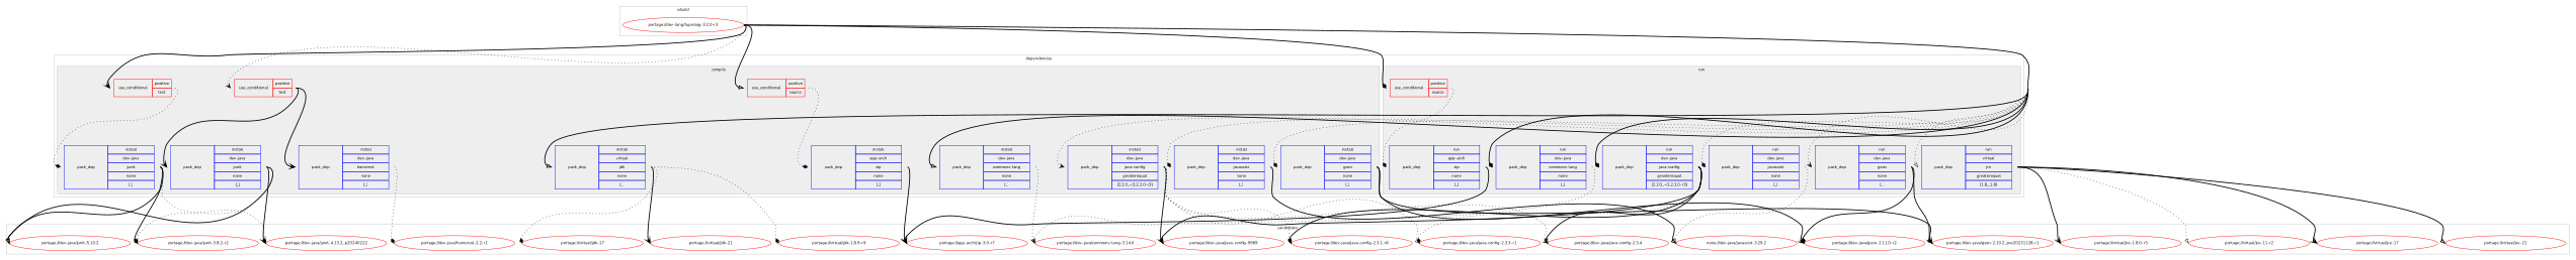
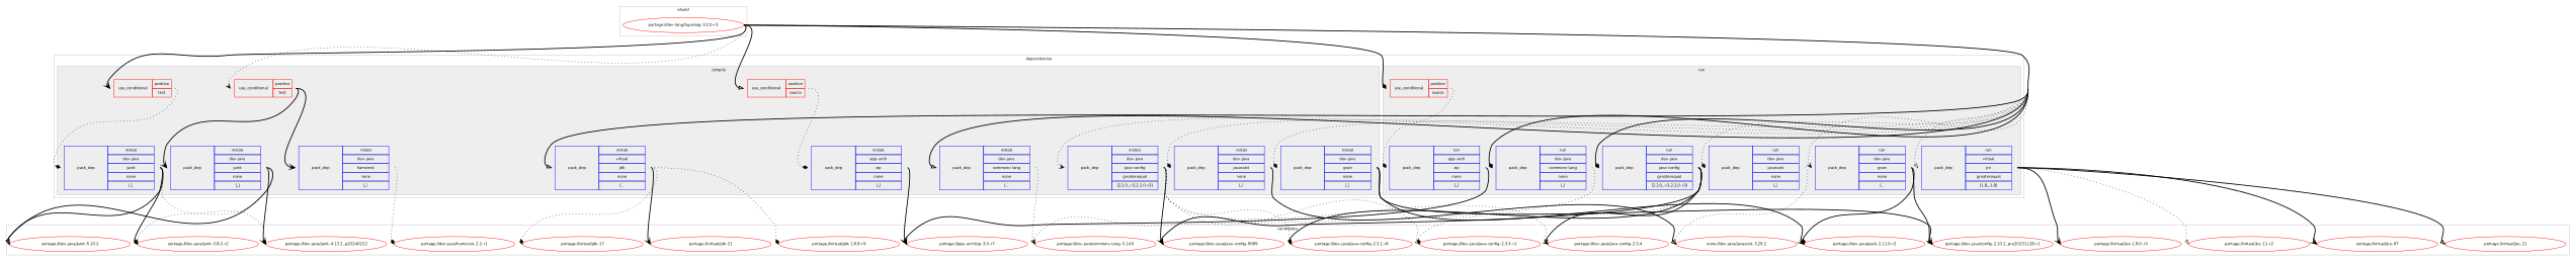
  digraph {
    compound=true
    concentrate=true
    fontname=Nunito
    fontsize=10
    newrank=true
    rankdir=TB
    ranksep=1.5
    node [color=red fontname=Nunito fontsize=10]
    edge [arrowhead=vee fontname=Nunito headport=w style=bold tailport=e weight=100]
    n1 [label="portage://dev-lang/tuprolog-3.2.0-r3" width=4]
    n2 [color=blue label=<<TABLE BORDER="0" CELLBORDER="1" CELLSPACING="0" CELLPADDING="4" WIDTH="220"><TR><TD ROWSPAN="6" CELLPADDING="30">pack_dep</TD></TR><TR><TD WIDTH="110">install</TD></TR><TR><TD>app-arch</TD></TR><TR><TD>zip</TD></TR><TR><TD>none</TD></TR><TR><TD>[,,]</TD></TR></TABLE>> shape=none]
    n3 [label=<<TABLE BORDER="0" CELLBORDER="1" CELLSPACING="0" CELLPADDING="4"><TR><TD ROWSPAN="3" CELLPADDING="10">use_conditional</TD></TR><TR><TD>positive</TD></TR><TR><TD>source</TD></TR></TABLE>> shape=none]
    n4 [color=blue label=<<TABLE BORDER="0" CELLBORDER="1" CELLSPACING="0" CELLPADDING="4" WIDTH="220"><TR><TD ROWSPAN="6" CELLPADDING="30">pack_dep</TD></TR><TR><TD WIDTH="110">install</TD></TR><TR><TD>dev-java</TD></TR><TR><TD>hamcrest</TD></TR><TR><TD>none</TD></TR><TR><TD>[,,]</TD></TR></TABLE>> shape=none]
    n5 [color=blue label=<<TABLE BORDER="0" CELLBORDER="1" CELLSPACING="0" CELLPADDING="4" WIDTH="220"><TR><TD ROWSPAN="6" CELLPADDING="30">pack_dep</TD></TR><TR><TD WIDTH="110">install</TD></TR><TR><TD>dev-java</TD></TR><TR><TD>junit</TD></TR><TR><TD>none</TD></TR><TR><TD>[,,]</TD></TR></TABLE>> shape=none]
    n6 [label=<<TABLE BORDER="0" CELLBORDER="1" CELLSPACING="0" CELLPADDING="4"><TR><TD ROWSPAN="3" CELLPADDING="10">use_conditional</TD></TR><TR><TD>positive</TD></TR><TR><TD>test</TD></TR></TABLE>> shape=none]
    n7 [color=blue label=<<TABLE BORDER="0" CELLBORDER="1" CELLSPACING="0" CELLPADDING="4" WIDTH="220"><TR><TD ROWSPAN="6" CELLPADDING="30">pack_dep</TD></TR><TR><TD WIDTH="110">install</TD></TR><TR><TD>dev-java</TD></TR><TR><TD>junit</TD></TR><TR><TD>none</TD></TR><TR><TD>[,,]</TD></TR></TABLE>> shape=none]
    n8 [label=<<TABLE BORDER="0" CELLBORDER="1" CELLSPACING="0" CELLPADDING="4"><TR><TD ROWSPAN="3" CELLPADDING="10">use_conditional</TD></TR><TR><TD>positive</TD></TR><TR><TD>test</TD></TR></TABLE>> shape=none]
    n9 [color=blue label=<<TABLE BORDER="0" CELLBORDER="1" CELLSPACING="0" CELLPADDING="4" WIDTH="220"><TR><TD ROWSPAN="6" CELLPADDING="30">pack_dep</TD></TR><TR><TD WIDTH="110">install</TD></TR><TR><TD>dev-java</TD></TR><TR><TD>commons-lang</TD></TR><TR><TD>none</TD></TR><TR><TD>[,,]</TD></TR></TABLE>> shape=none]
    n10 [color=blue label=<<TABLE BORDER="0" CELLBORDER="1" CELLSPACING="0" CELLPADDING="4" WIDTH="220"><TR><TD ROWSPAN="6" CELLPADDING="30">pack_dep</TD></TR><TR><TD WIDTH="110">install</TD></TR><TR><TD>dev-java</TD></TR><TR><TD>gson</TD></TR><TR><TD>none</TD></TR><TR><TD>[,,]</TD></TR></TABLE>> shape=none]
    n11 [color=blue label=<<TABLE BORDER="0" CELLBORDER="1" CELLSPACING="0" CELLPADDING="4" WIDTH="220"><TR><TD ROWSPAN="6" CELLPADDING="30">pack_dep</TD></TR><TR><TD WIDTH="110">install</TD></TR><TR><TD>dev-java</TD></TR><TR><TD>java-config</TD></TR><TR><TD>greaterequal</TD></TR><TR><TD>[2.2.0,,-r3,2.2.0-r3]</TD></TR></TABLE>> shape=none]
    n12 [color=blue label=<<TABLE BORDER="0" CELLBORDER="1" CELLSPACING="0" CELLPADDING="4" WIDTH="220"><TR><TD ROWSPAN="6" CELLPADDING="30">pack_dep</TD></TR><TR><TD WIDTH="110">install</TD></TR><TR><TD>dev-java</TD></TR><TR><TD>javassist</TD></TR><TR><TD>none</TD></TR><TR><TD>[,,]</TD></TR></TABLE>> shape=none]
    n13 [color=blue label=<<TABLE BORDER="0" CELLBORDER="1" CELLSPACING="0" CELLPADDING="4" WIDTH="220"><TR><TD ROWSPAN="6" CELLPADDING="30">pack_dep</TD></TR><TR><TD WIDTH="110">install</TD></TR><TR><TD>virtual</TD></TR><TR><TD>jdk</TD></TR><TR><TD>none</TD></TR><TR><TD>[,,]</TD></TR></TABLE>> shape=none]
    n14 [color=blue label=<<TABLE BORDER="0" CELLBORDER="1" CELLSPACING="0" CELLPADDING="4" WIDTH="220"><TR><TD ROWSPAN="6" CELLPADDING="30">pack_dep</TD></TR><TR><TD WIDTH="110">run</TD></TR><TR><TD>app-arch</TD></TR><TR><TD>zip</TD></TR><TR><TD>none</TD></TR><TR><TD>[,,]</TD></TR></TABLE>> shape=none]
    n15 [label=<<TABLE BORDER="0" CELLBORDER="1" CELLSPACING="0" CELLPADDING="4"><TR><TD ROWSPAN="3" CELLPADDING="10">use_conditional</TD></TR><TR><TD>positive</TD></TR><TR><TD>source</TD></TR></TABLE>> shape=none]
    n16 [color=blue label=<<TABLE BORDER="0" CELLBORDER="1" CELLSPACING="0" CELLPADDING="4" WIDTH="220"><TR><TD ROWSPAN="6" CELLPADDING="30">pack_dep</TD></TR><TR><TD WIDTH="110">run</TD></TR><TR><TD>dev-java</TD></TR><TR><TD>commons-lang</TD></TR><TR><TD>none</TD></TR><TR><TD>[,,]</TD></TR></TABLE>> shape=none]
    n17 [color=blue label=<<TABLE BORDER="0" CELLBORDER="1" CELLSPACING="0" CELLPADDING="4" WIDTH="220"><TR><TD ROWSPAN="6" CELLPADDING="30">pack_dep</TD></TR><TR><TD WIDTH="110">run</TD></TR><TR><TD>dev-java</TD></TR><TR><TD>gson</TD></TR><TR><TD>none</TD></TR><TR><TD>[,,]</TD></TR></TABLE>> shape=none]
    n18 [color=blue label=<<TABLE BORDER="0" CELLBORDER="1" CELLSPACING="0" CELLPADDING="4" WIDTH="220"><TR><TD ROWSPAN="6" CELLPADDING="30">pack_dep</TD></TR><TR><TD WIDTH="110">run</TD></TR><TR><TD>dev-java</TD></TR><TR><TD>java-config</TD></TR><TR><TD>greaterequal</TD></TR><TR><TD>[2.2.0,,-r3,2.2.0-r3]</TD></TR></TABLE>> shape=none]
    n19 [color=blue label=<<TABLE BORDER="0" CELLBORDER="1" CELLSPACING="0" CELLPADDING="4" WIDTH="220"><TR><TD ROWSPAN="6" CELLPADDING="30">pack_dep</TD></TR><TR><TD WIDTH="110">run</TD></TR><TR><TD>dev-java</TD></TR><TR><TD>javassist</TD></TR><TR><TD>none</TD></TR><TR><TD>[,,]</TD></TR></TABLE>> shape=none]
    n20 [color=blue label=<<TABLE BORDER="0" CELLBORDER="1" CELLSPACING="0" CELLPADDING="4" WIDTH="220"><TR><TD ROWSPAN="6" CELLPADDING="30">pack_dep</TD></TR><TR><TD WIDTH="110">run</TD></TR><TR><TD>virtual</TD></TR><TR><TD>jre</TD></TR><TR><TD>greaterequal</TD></TR><TR><TD>[1.8,,,1.8]</TD></TR></TABLE>> shape=none]
    n21 [label="portage://dev-java/hamcrest-2.2-r1" width=4]
    n22 [label="portage://app-arch/zip-3.0-r7" width=4]
    n23 [label="portage://dev-java/junit-5.10.2" width=4]
    n24 [label="portage://dev-java/junit-4.13.2_p20240222" width=4]
    n25 [label="portage://dev-java/junit-3.8.2-r2" width=4]
    n26 [label="portage://dev-java/commons-lang-3.14.0" width=4]
-   n27 [label="portage://dev-java/gson-2.11.0-r2" width=4]
-   n28 [label="portage://dev-java/gson-2.10.2_pre20231128-r1" width=4]
+   n27 [label="portage://dev-java/pack-2.11.0-r2" width=4]
+   n28 [label="portage://dev-java/config-2.10.2_pre20231128-r1" width=4]
    n29 [label="portage://dev-java/java-config-9969" width=4]
    n30 [label="portage://dev-java/java-config-2.3.4" width=4]
    n31 [label="portage://dev-java/java-config-2.3.3-r1" width=4]
    n32 [label="portage://dev-java/java-config-2.3.1-r6" width=4]
    n33 [label="none://dev-java/javassist-3.29.2" width=4]
    n34 [label="portage://virtual/jdk-21" width=4]
    n35 [label="portage://virtual/jdk-17" width=4]
    n36 [label="portage://virtual/jdk-1.8.9-r9" width=4]
    n37 [label="portage://virtual/jre-21" width=4]
-   n38 [label="portage://virtual/jre-17" width=4]
+   n38 [label="portage://virtual/jre-97" width=4]
    n39 [label="portage://virtual/jre-11-r2" width=4]
    n40 [label="portage://virtual/jre-1.8.0-r3" width=4]
    subgraph cluster_1 {
      color=gray
      label=<<i>ebuild</i>>
      n1
    }
    subgraph cluster_2 {
      color=gray
      label=<<i>dependencies</i>>
      subgraph cluster_3 {
        color=gray
        fillcolor="#eeeeee"
        label=<<i>compile</i>>
        style=filled
        subgraph sub_4 {
          color=gray
          fillcolor="#eeeeee"
          label=<<i>compile</i>>
          style=filled
          n3
          subgraph sub_5 {
            color=gray
            fillcolor="#eeeeee"
            label=<<i>compile</i>>
            style=filled
            n2
          }
        }
        subgraph sub_6 {
          color=gray
          fillcolor="#eeeeee"
          label=<<i>compile</i>>
          style=filled
          n6
          subgraph sub_7 {
            color=gray
            fillcolor="#eeeeee"
            label=<<i>compile</i>>
            style=filled
            n4
          }
          subgraph sub_8 {
            color=gray
            fillcolor="#eeeeee"
            label=<<i>compile</i>>
            style=filled
            n5
          }
        }
        subgraph sub_9 {
          color=gray
          fillcolor="#eeeeee"
          label=<<i>compile</i>>
          style=filled
          n8
          subgraph sub_10 {
            color=gray
            fillcolor="#eeeeee"
            label=<<i>compile</i>>
            style=filled
            n7
          }
        }
        subgraph sub_11 {
          color=gray
          fillcolor="#eeeeee"
          label=<<i>compile</i>>
          style=filled
          n9
        }
        subgraph sub_12 {
          color=gray
          fillcolor="#eeeeee"
          label=<<i>compile</i>>
          style=filled
          n10
        }
        subgraph sub_13 {
          color=gray
          fillcolor="#eeeeee"
          label=<<i>compile</i>>
          style=filled
          n11
        }
        subgraph sub_14 {
          color=gray
          fillcolor="#eeeeee"
          label=<<i>compile</i>>
          style=filled
          n12
        }
        subgraph sub_15 {
          color=gray
          fillcolor="#eeeeee"
          label=<<i>compile</i>>
          style=filled
          n13
        }
      }
      subgraph cluster_16 {
        color=gray
        fillcolor="#eeeeee"
        label=<<i>compile and run</i>>
        style=filled
      }
      subgraph cluster_17 {
        color=gray
        fillcolor="#eeeeee"
        label=<<i>run</i>>
        style=filled
        subgraph sub_18 {
          color=gray
          fillcolor="#eeeeee"
          label=<<i>run</i>>
          style=filled
          n15
          subgraph sub_19 {
            color=gray
            fillcolor="#eeeeee"
            label=<<i>run</i>>
            style=filled
            n14
          }
        }
        subgraph sub_20 {
          color=gray
          fillcolor="#eeeeee"
          label=<<i>run</i>>
          style=filled
          n16
        }
        subgraph sub_21 {
          color=gray
          fillcolor="#eeeeee"
          label=<<i>run</i>>
          style=filled
          n17
        }
        subgraph sub_22 {
          color=gray
          fillcolor="#eeeeee"
          label=<<i>run</i>>
          style=filled
          n18
        }
        subgraph sub_23 {
          color=gray
          fillcolor="#eeeeee"
          label=<<i>run</i>>
          style=filled
          n19
        }
        subgraph sub_24 {
          color=gray
          fillcolor="#eeeeee"
          label=<<i>run</i>>
          style=filled
          n20
        }
      }
    }
    subgraph cluster_25 {
      color=gray
      label=<<i>candidates</i>>
      rank=same
      subgraph sub_26 {
        color=black
        label=<<i>candidates</i>>
        nodesep=1
        rank=same
        n21
      }
      subgraph sub_27 {
        color=black
        label=<<i>candidates</i>>
        nodesep=1
        rank=same
        n22
      }
      subgraph sub_28 {
        color=black
        label=<<i>candidates</i>>
        nodesep=1
        rank=same
        n23
        n24
        n25
      }
      subgraph sub_29 {
        color=black
        label=<<i>candidates</i>>
        nodesep=1
        rank=same
        n23
        n24
        n25
      }
      subgraph sub_30 {
        color=black
        label=<<i>candidates</i>>
        nodesep=1
        rank=same
        n26
      }
      subgraph sub_31 {
        color=black
        label=<<i>candidates</i>>
        nodesep=1
        rank=same
        n27
        n28
      }
      subgraph sub_32 {
        color=black
        label=<<i>candidates</i>>
        nodesep=1
        rank=same
        n29
        n30
        n31
        n32
      }
      subgraph sub_33 {
        color=black
        label=<<i>candidates</i>>
        nodesep=1
        rank=same
        n33
      }
      subgraph sub_34 {
        color=black
        label=<<i>candidates</i>>
        nodesep=1
        rank=same
        n34
        n35
        n36
      }
      subgraph sub_35 {
        color=black
        label=<<i>candidates</i>>
        nodesep=1
        rank=same
        n22
      }
      subgraph sub_36 {
        color=black
        label=<<i>candidates</i>>
        nodesep=1
        rank=same
        n26
      }
      subgraph sub_37 {
        color=black
        label=<<i>candidates</i>>
        nodesep=1
        rank=same
        n27
        n28
      }
      subgraph sub_38 {
        color=black
        label=<<i>candidates</i>>
        nodesep=1
        rank=same
        n29
        n30
        n31
        n32
      }
      subgraph sub_39 {
        color=black
        label=<<i>candidates</i>>
        nodesep=1
        rank=same
        n33
      }
      subgraph sub_40 {
        color=black
        label=<<i>candidates</i>>
        nodesep=1
        rank=same
        n37
        n38
        n39
        n40
      }
    }
    n1 -> n3 [arrowhead=onormal weight=20]
    n1 -> n6 [style=dotted weight=20]
    n1 -> n8 [weight=20]
    n1 -> n9 [arrowhead=onormal weight=20]
    n1 -> n10 [arrowhead=diamond style=dotted weight=20]
    n1 -> n11 [style=dotted weight=20]
    n1 -> n12 [arrowhead=diamond style=dotted weight=20]
    n1 -> n13 [arrowhead=onormal weight=20]
    n1 -> n15 [arrowhead=diamond weight=20]
    n1 -> n16 [arrowhead=diamond weight=20]
    n1 -> n17 [style=dotted weight=20]
    n1 -> n18 [arrowhead=diamond weight=20]
    n1 -> n19 [arrowhead=diamond style=dotted weight=20]
    n1 -> n20 [arrowhead=onormal style=dotted weight=20]
    n2 -> n22
    n3 -> n2 [arrowhead=diamond style=dotted weight=20]
    n4 -> n21 [arrowhead=diamond style=dotted]
    n5 -> n23 [arrowhead=onormal]
    n5 -> n24
    n5 -> n25 [style=dotted]
    n6 -> n4 [weight=20]
    n6 -> n5 [weight=20]
    n7 -> n23 [arrowhead=onormal]
    n7 -> n24 [arrowhead=diamond style=dotted]
    n7 -> n25 [arrowhead=diamond]
    n8 -> n7 [arrowhead=diamond style=dotted weight=20]
    n9 -> n26 [arrowhead=onormal style=dotted]
    n10 -> n27
    n10 -> n28 [arrowhead=onormal]
    n11 -> n29
    n11 -> n30 [style=dotted]
    n11 -> n31 [arrowhead=onormal style=dotted]
    n11 -> n32 [arrowhead=diamond style=dotted]
    n12 -> n33 [arrowhead=onormal]
    n13 -> n34
    n13 -> n35 [arrowhead=diamond style=dotted]
    n13 -> n36 [arrowhead=diamond style=dotted]
    n14 -> n22
    n15 -> n14 [arrowhead=diamond style=dotted weight=20]
    n16 -> n26 [style=dotted]
    n17 -> n27 [arrowhead=diamond]
    n17 -> n28
    n18 -> n29 [arrowhead=onormal]
    n18 -> n30 [arrowhead=onormal]
    n18 -> n31 [arrowhead=diamond style=dotted]
    n18 -> n32 [arrowhead=onormal]
    n19 -> n33 [arrowhead=onormal style=dotted]
    n20 -> n37 [arrowhead=onormal]
    n20 -> n38
    n20 -> n39 [arrowhead=onormal style=dotted]
    n20 -> n40
  }
